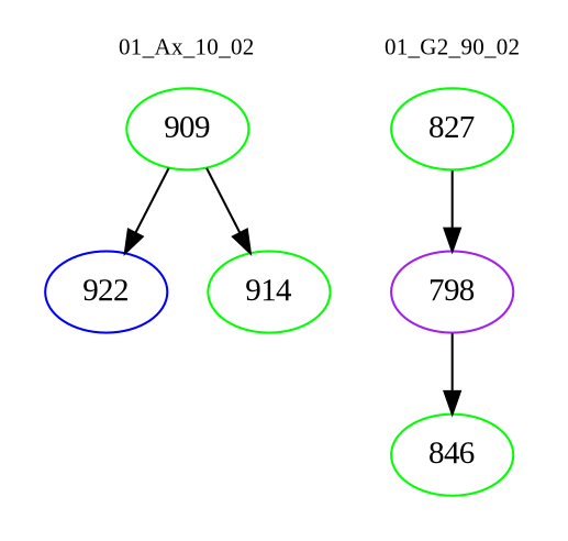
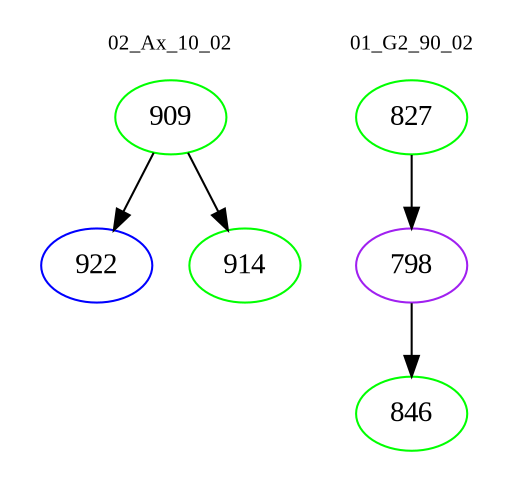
  digraph {
    fontname="Liberation Serif"
    node [color=green fontname="Liberation Serif"]
    edge [color=black fontname="Liberation Serif"]
    n1 [label=909]
    n2 [color=blue label=922]
    n3 [label=914]
    n4 [label=827]
    n5 [label=846]
    n6 [color=purple label=798]
    subgraph cluster_1 {
      color=white
      fontsize=10
-     label="01_Ax_10_02"
+     label="02_Ax_10_02"
      n1
      n2
      n3
    }
    subgraph cluster_2 {
      color=white
      fontsize=10
      label="01_G2_90_02"
      n4
      n5
      n6
    }
    n1 -> n2
    n1 -> n3
    n4 -> n6
    n6 -> n5
  }
